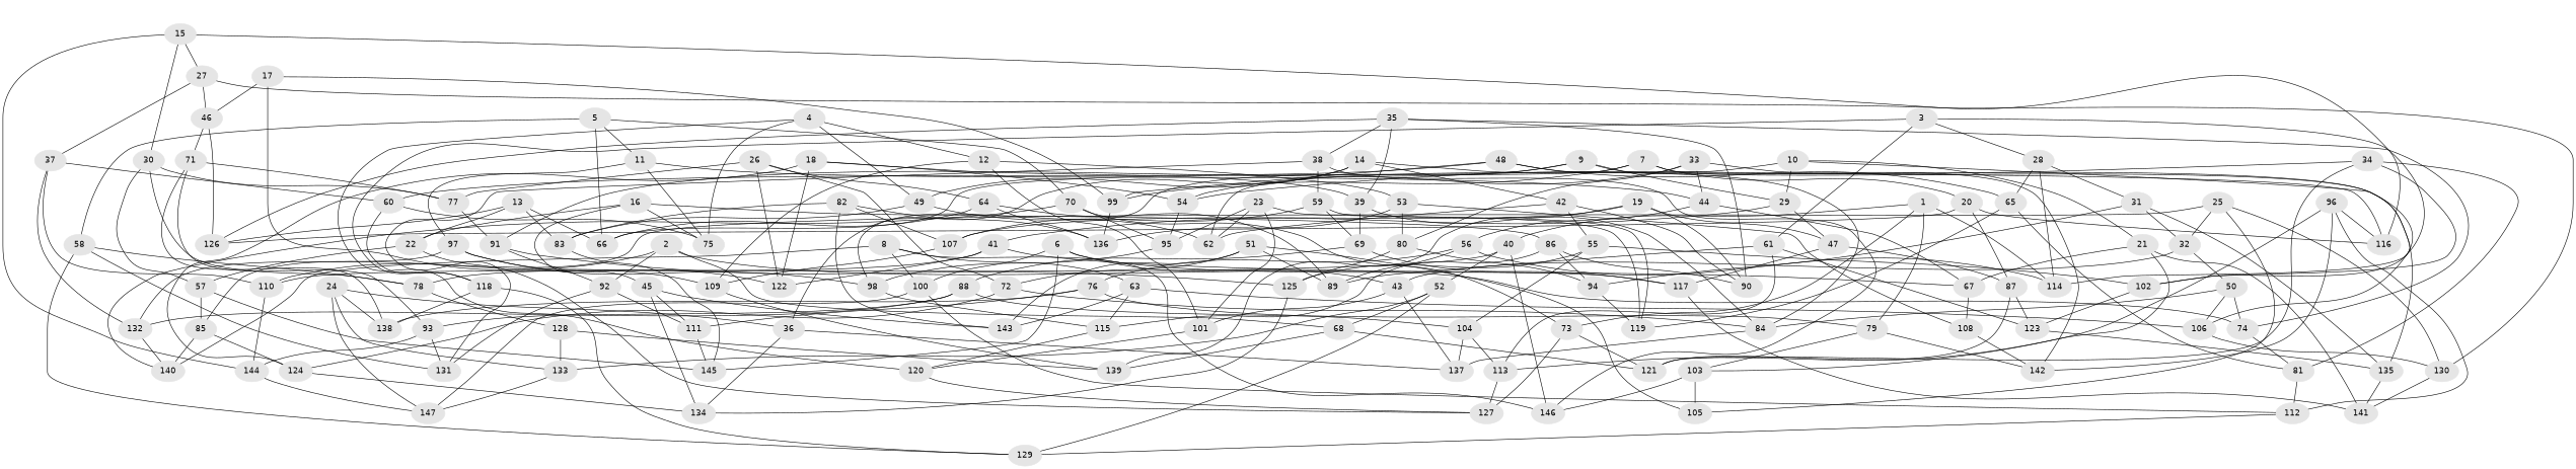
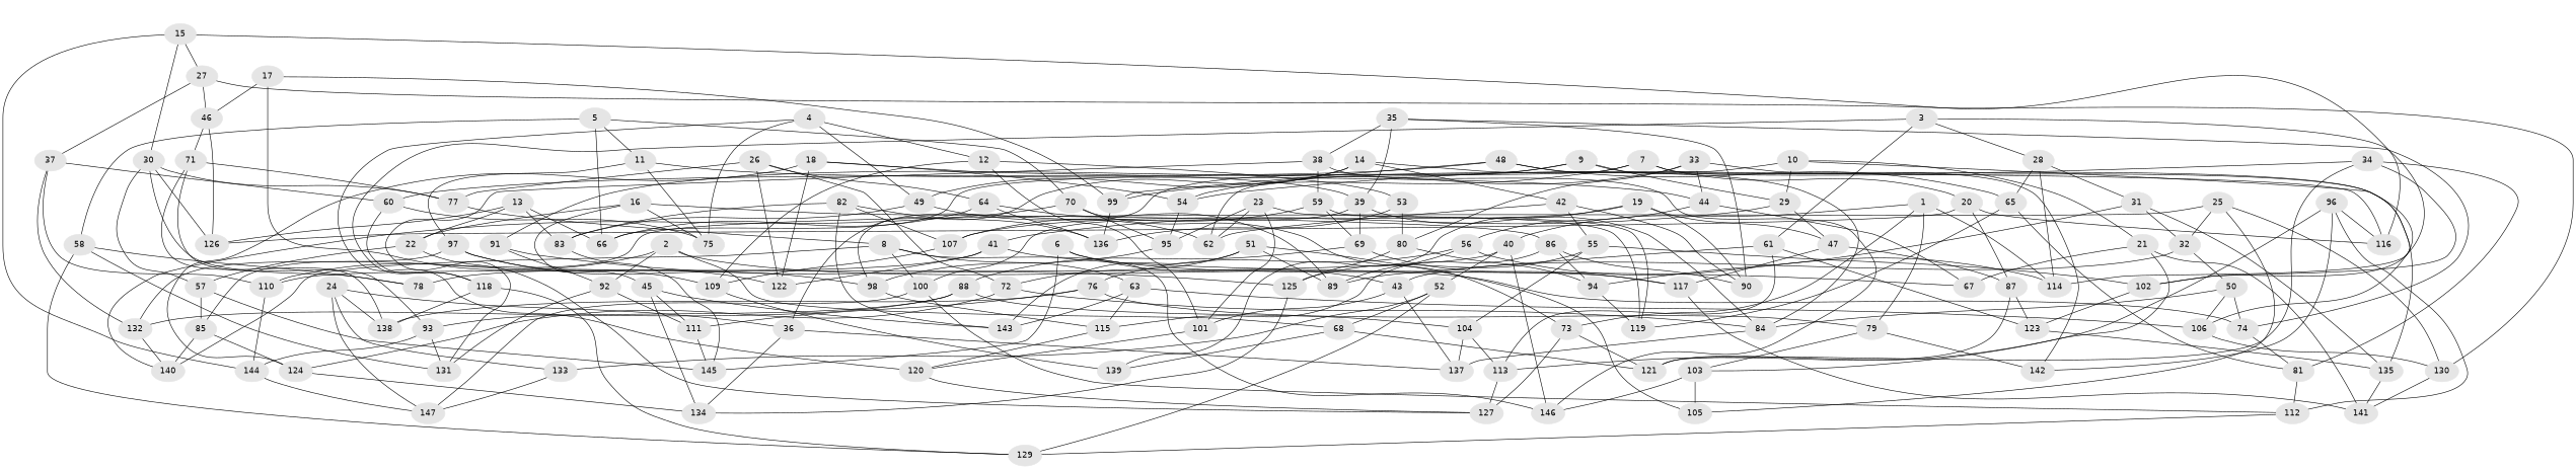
  graph {
    fontname="DejaVu Sans"
    node [color=gray90 fontname="DejaVu Sans" style=filled]
    edge [fontname="DejaVu Sans"]
    1
    40
    73
    79
    114
    110
    146
    52
    127
    121
    103
    142
    2
    68
    74
    92
    139
    81
    131
    111
    144
    3
    28
    61
    118
    31
    65
    89
    113
    123
    138
    129
    4
    12
    49
    75
    120
    53
    101
    109
    62
    83
    5
    11
    58
    66
    70
    44
    97
    78
    140
    95
    6
    43
    100
    117
    145
    137
    147
    112
    141
    7
    20
    99
    106
    126
    116
    87
    136
    130
    8
    63
    143
    115
    9
    29
    91
    98
    135
    47
    41
    125
    10
    21
    102
    67
    56
    122
    132
    80
-   108
    13
    22
    57
    14
    36
    42
    84
    134
    90
    55
    15
    27
    30
    46
    37
    77
    16
    45
    86
    94
    17
    71
    18
    39
    54
    124
    69
    19
    107
    105
    85
    23
    119
    24
    133
    25
    32
    50
    26
    64
    72
    60
-   128
    33
    34
    35
    38
    59
    88
    104
    76
    93
    48
    51
    82
    96
    1 -- 40
    1 -- 73
    1 -- 79
    1 -- 114
    40 -- 110
    40 -- 146
    40 -- 52
    73 -- 127
    73 -- 121
    79 -- 103
    79 -- 142
    110 -- 144
    52 -- 68
    52 -- 129
    52 -- 133
    103 -- 146
    103 -- 105
    2 -- 110
    2 -- 68
    2 -- 74
    2 -- 92
    68 -- 121
    68 -- 139
    74 -- 81
    92 -- 131
    92 -- 111
    81 -- 112
    111 -- 145
    144 -- 147
    3 -- 114
    3 -- 28
    3 -- 61
    3 -- 118
    28 -- 114
    28 -- 31
    28 -- 65
    61 -- 89
    61 -- 113
    61 -- 123
    118 -- 138
    118 -- 129
    31 -- 135
    31 -- 94
    31 -- 32
    65 -- 81
    65 -- 119
    113 -- 127
    123 -- 135
    4 -- 12
    4 -- 49
    4 -- 75
    4 -- 120
    12 -- 53
    12 -- 101
    12 -- 109
    49 -- 62
    49 -- 83
    120 -- 127
    53 -- 136
    53 -- 80
-   53 -- 108
    101 -- 120
    109 -- 139
    83 -- 145
    5 -- 11
    5 -- 58
    5 -- 66
    5 -- 70
    11 -- 75
    11 -- 44
    11 -- 97
    58 -- 131
    58 -- 129
    58 -- 78
    70 -- 73
    70 -- 140
    70 -- 95
    44 -- 67
    44 -- 56
    97 -- 98
    97 -- 122
    97 -- 132
-   78 -- 128
    95 -- 98
    6 -- 43
-   6 -- 100
+   39 -- 100
    6 -- 117
    6 -- 145
    43 -- 101
    43 -- 137
    100 -- 147
    100 -- 112
    117 -- 141
    112 -- 129
    7 -- 66
    7 -- 20
    7 -- 99
    7 -- 106
    20 -- 126
    20 -- 116
    20 -- 87
    99 -- 136
    106 -- 130
    87 -- 121
    87 -- 123
    130 -- 141
    8 -- 146
    8 -- 140
    8 -- 100
    8 -- 63
    63 -- 106
    63 -- 143
    63 -- 115
    115 -- 120
    9 -- 29
    9 -- 91
    9 -- 98
    9 -- 135
    29 -- 47
    29 -- 41
    91 -- 92
    91 -- 125
    98 -- 115
    135 -- 141
    47 -- 117
    47 -- 87
    41 -- 78
    41 -- 67
    41 -- 122
    125 -- 134
    10 -- 62
    10 -- 29
    10 -- 21
    10 -- 102
    21 -- 103
    21 -- 141
    21 -- 67
    102 -- 123
-   67 -- 108
    56 -- 114
    56 -- 89
    56 -- 76
    132 -- 140
    80 -- 125
    80 -- 94
-   108 -- 142
    13 -- 83
    13 -- 66
    13 -- 126
    13 -- 22
    22 -- 127
    22 -- 57
    57 -- 145
    57 -- 85
    14 -- 49
    14 -- 36
    14 -- 42
    14 -- 84
    36 -- 137
    36 -- 134
    42 -- 62
    42 -- 90
    42 -- 55
    84 -- 137
    55 -- 125
    55 -- 102
    55 -- 104
    15 -- 144
    15 -- 116
    15 -- 27
    15 -- 30
    27 -- 130
    27 -- 46
    27 -- 37
    30 -- 78
    30 -- 57
    30 -- 77
    46 -- 126
    46 -- 71
    37 -- 110
    37 -- 132
    37 -- 60
-   77 -- 91
+   77 -- 8
    16 -- 75
    16 -- 22
    16 -- 45
    16 -- 86
    45 -- 111
    45 -- 143
    45 -- 134
    86 -- 115
    86 -- 90
    86 -- 94
    94 -- 119
    17 -- 109
    17 -- 99
    17 -- 46
    71 -- 138
    71 -- 77
    71 -- 93
    18 -- 122
    18 -- 39
    18 -- 54
    18 -- 124
    39 -- 84
    39 -- 69
    54 -- 95
    124 -- 134
    69 -- 117
    69 -- 88
    19 -- 139
    19 -- 47
    19 -- 90
    19 -- 107
    107 -- 109
    85 -- 140
    85 -- 124
    23 -- 101
    23 -- 62
    23 -- 95
    23 -- 119
    24 -- 138
    24 -- 147
    24 -- 36
    24 -- 133
    133 -- 147
    25 -- 130
    25 -- 105
    25 -- 85
    25 -- 32
    32 -- 43
    32 -- 50
    50 -- 74
    50 -- 106
    50 -- 84
    26 -- 122
    26 -- 77
    26 -- 64
    26 -- 72
    64 -- 89
    64 -- 66
    64 -- 136
    72 -- 84
    72 -- 124
    60 -- 118
    60 -- 75
-   128 -- 139
-   128 -- 133
    33 -- 142
    33 -- 44
    33 -- 80
    33 -- 54
    34 -- 121
    34 -- 81
    34 -- 102
    34 -- 54
    35 -- 74
-   35 -- 126
+   30 -- 126
    35 -- 90
    35 -- 39
    35 -- 38
    38 -- 146
    38 -- 131
    38 -- 59
    59 -- 69
    59 -- 107
    59 -- 119
    88 -- 132
    88 -- 104
    88 -- 93
    104 -- 113
    104 -- 137
    76 -- 79
    76 -- 111
    76 -- 138
    93 -- 131
    93 -- 144
    48 -- 65
    48 -- 99
    48 -- 116
    48 -- 60
    51 -- 89
    51 -- 143
    51 -- 105
    51 -- 72
    82 -- 83
    82 -- 136
    82 -- 143
    82 -- 107
    96 -- 142
    96 -- 113
    96 -- 112
    96 -- 116
  }
